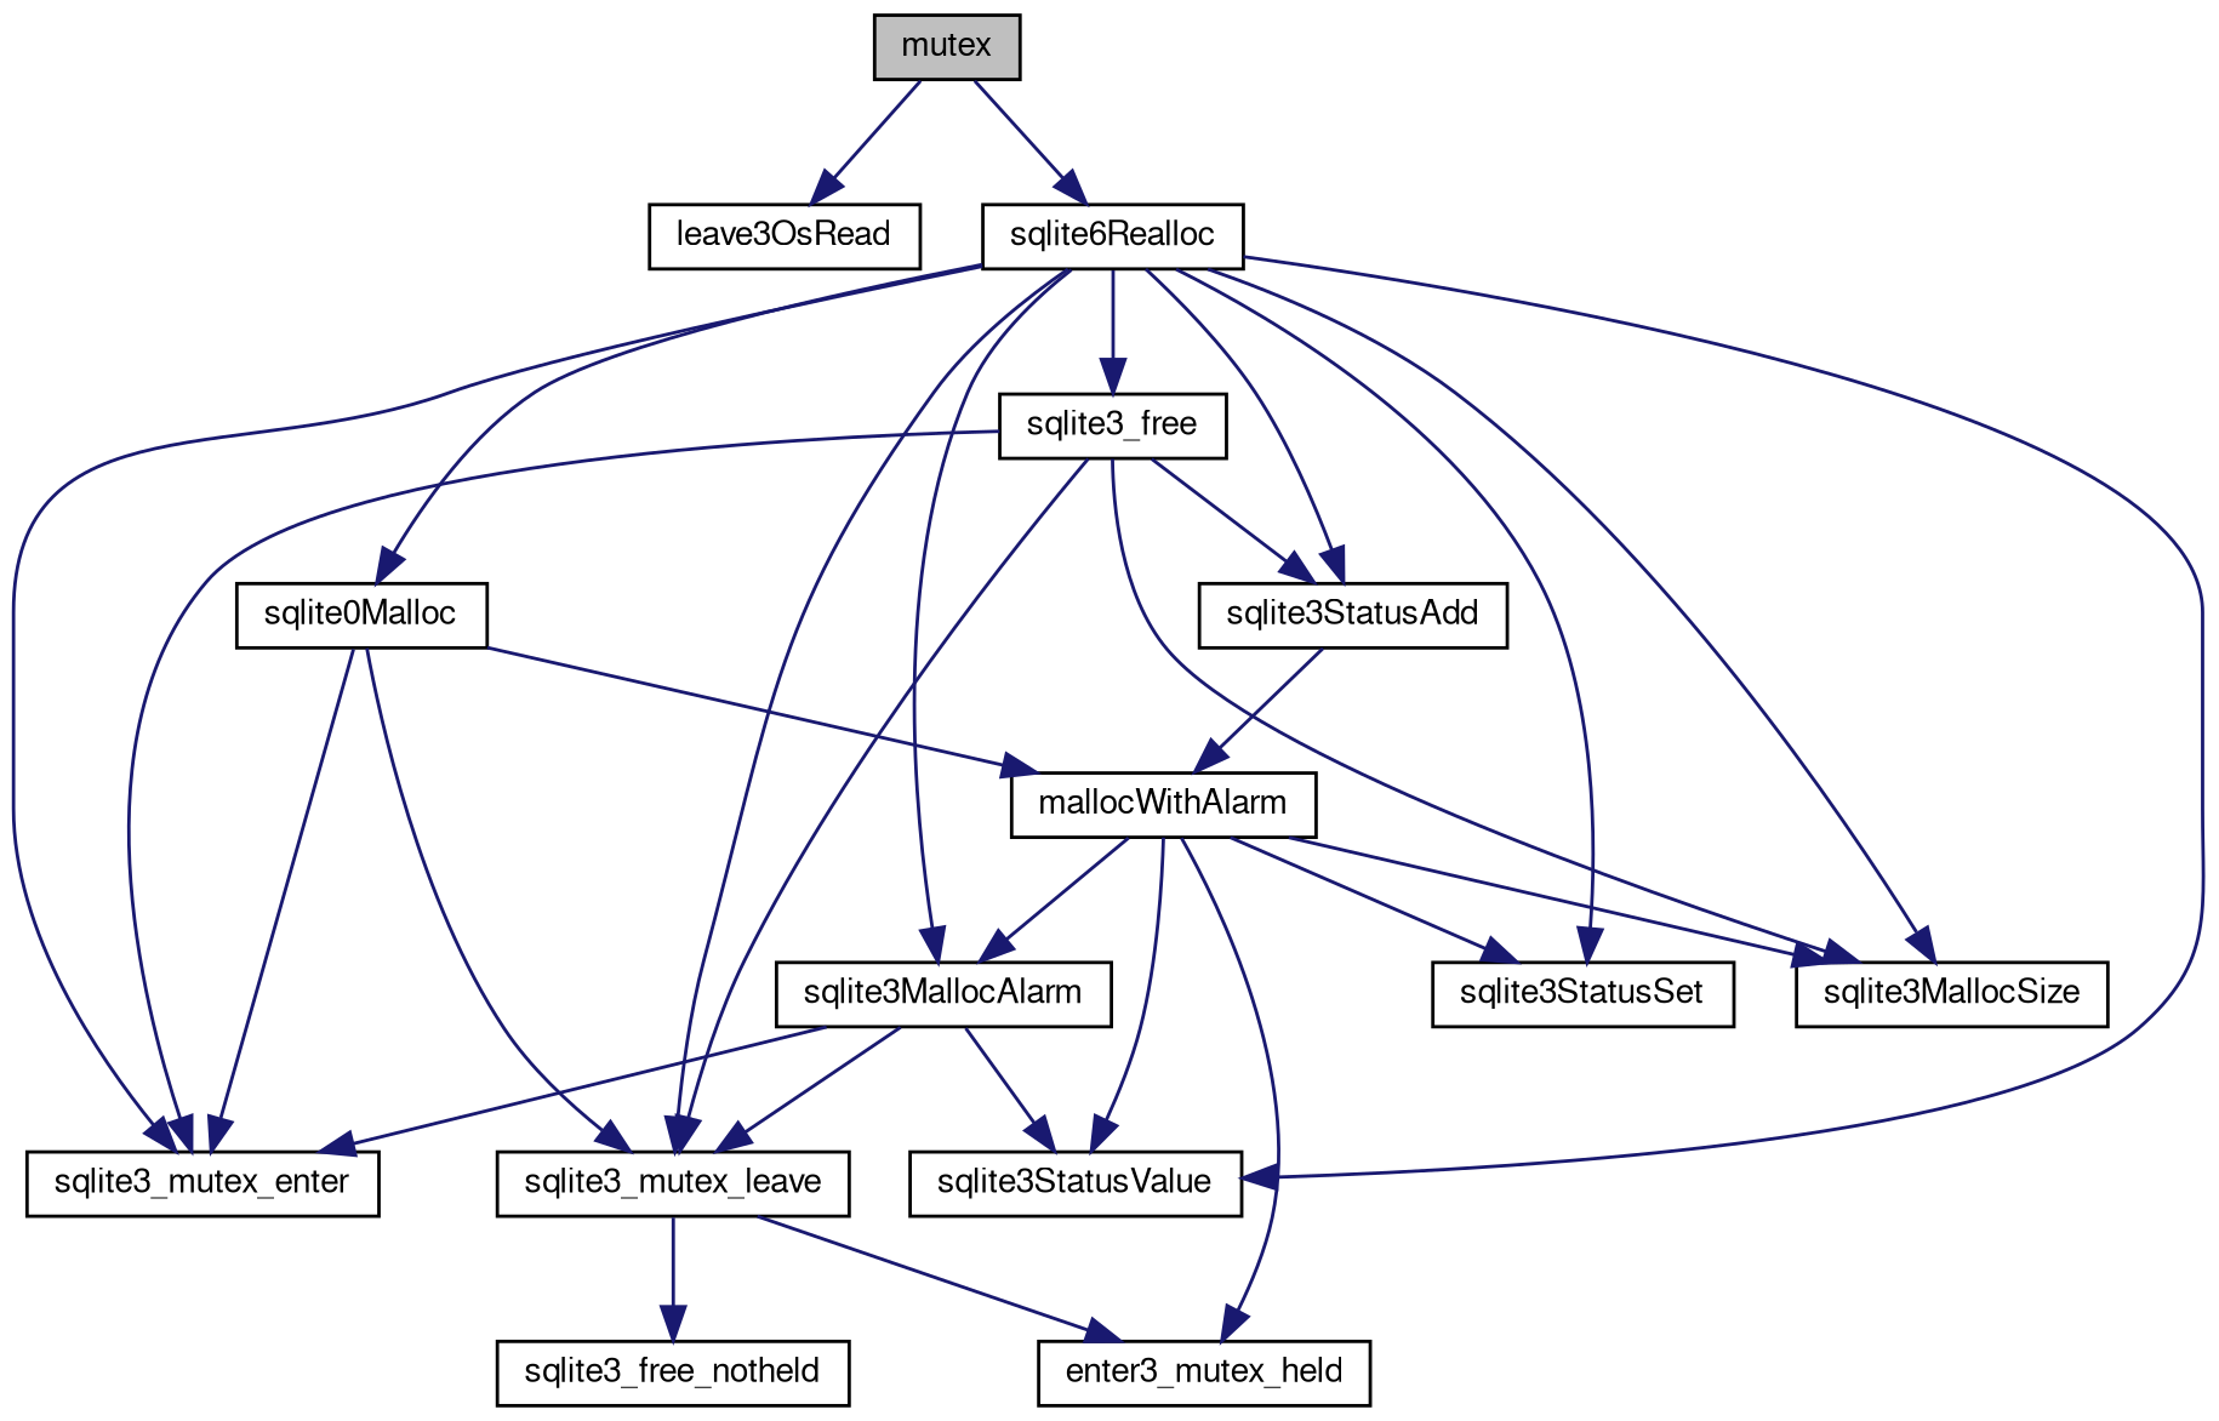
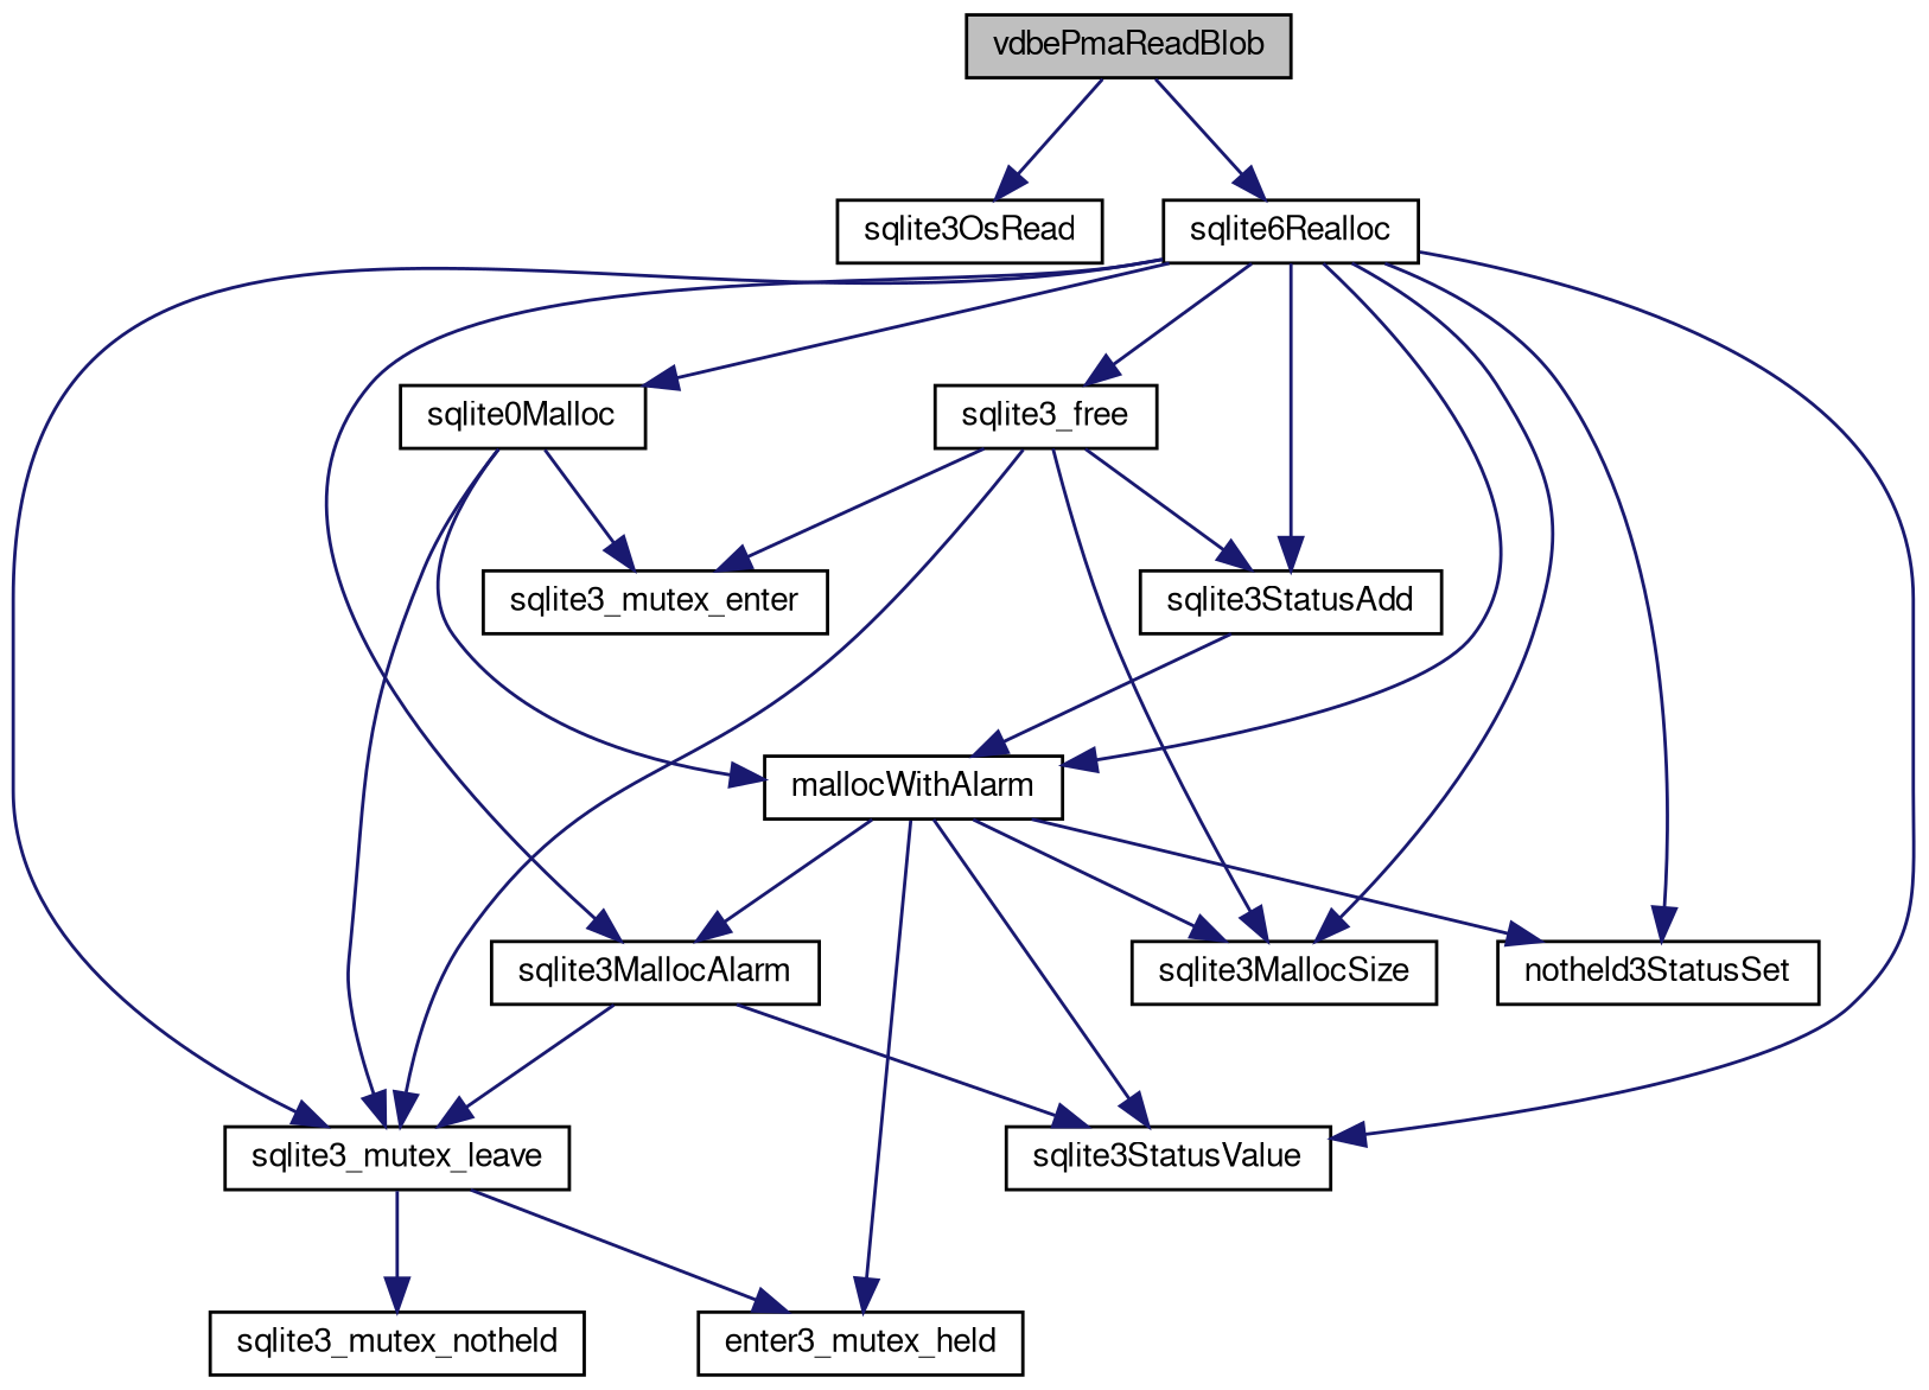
  digraph {
    rankdir=TB
    node [color=black fillcolor=white fontname=FreeSans fontsize=10 shape=record style=filled]
    edge [color=midnightblue fontname=FreeSans fontsize=10 labelfontname=FreeSans labelfontsize=10 style=solid]
-   n1 [fillcolor=grey75 fontcolor=black height=0.2 label=mutex width=0.4]
-   n2 [height=0.2 label=leave3OsRead width=0.4]
+   n1 [fillcolor=grey75 fontcolor=black height=0.2 label=vdbePmaReadBlob width=0.4]
+   n2 [height=0.2 label=sqlite3OsRead width=0.4]
    n3 [height=0.2 label=sqlite6Realloc width=0.4]
    n4 [height=0.2 label=sqlite0Malloc width=0.4]
    n5 [height=0.2 label=sqlite3_mutex_enter width=0.4]
-   n6 [height=0.2 label=sqlite3StatusSet width=0.4]
+   n6 [height=0.2 label=notheld3StatusSet width=0.4]
    n7 [height=0.2 label=sqlite3StatusValue width=0.4]
    n8 [height=0.2 label=sqlite3MallocAlarm width=0.4]
    n9 [height=0.2 label=sqlite3_mutex_leave width=0.4]
    n10 [height=0.2 label=sqlite3MallocSize width=0.4]
    n11 [height=0.2 label=sqlite3StatusAdd width=0.4]
    n12 [height=0.2 label=sqlite3_free width=0.4]
    n13 [height=0.2 label=mallocWithAlarm width=0.4]
    n14 [height=0.2 label=enter3_mutex_held width=0.4]
-   n15 [height=0.2 label=sqlite3_free_notheld width=0.4]
+   n15 [height=0.2 label=sqlite3_mutex_notheld width=0.4]
    n1 -> n2
    n1 -> n3
    n3 -> n4
-   n3 -> n5
+   n3 -> n13
    n3 -> n6
    n3 -> n7
    n3 -> n8
    n3 -> n9
    n3 -> n10
    n3 -> n11
    n3 -> n12
    n4 -> n5
    n4 -> n9
    n4 -> n13
-   n8 -> n5
    n8 -> n7
    n8 -> n9
    n9 -> n14
    n9 -> n15
    n11 -> n13
    n12 -> n5
    n12 -> n9
    n12 -> n10
    n12 -> n11
    n13 -> n6
    n13 -> n7
    n13 -> n8
    n13 -> n10
    n13 -> n14
  }
